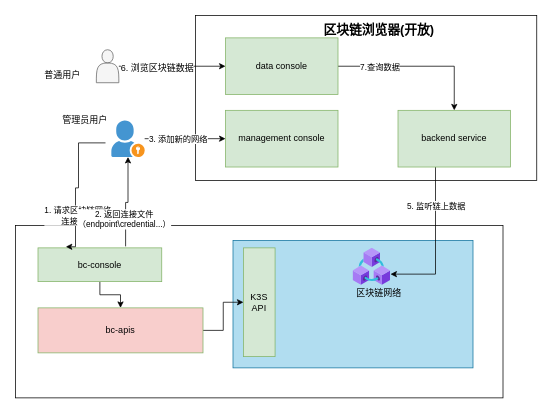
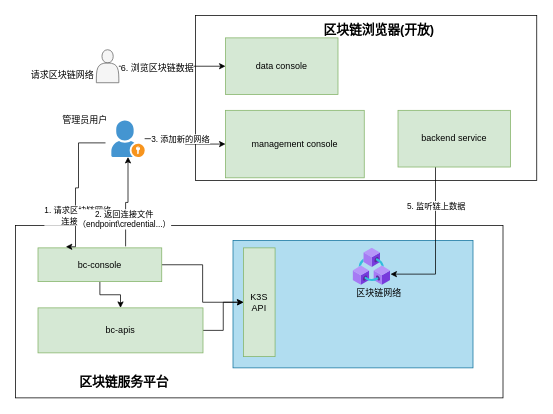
  <mxCell id="0" />
  <mxCell id="1" parent="0" />
  <mxCell id="2" value="" style="rounded=0;whiteSpace=wrap;html=1;" vertex="1" parent="1"><mxGeometry x="20" y="300" width="650" height="230" as="geometry" /></mxCell>
  <mxCell id="3" value="" style="rounded=0;whiteSpace=wrap;html=1;fillColor=#b1ddf0;strokeColor=#10739e;" vertex="1" parent="1"><mxGeometry x="310" y="320" width="320" height="170" as="geometry" /></mxCell>
  <mxCell id="4" value="" style="rounded=0;whiteSpace=wrap;html=1;" vertex="1" parent="1"><mxGeometry x="260" y="20" width="455" height="220" as="geometry" /></mxCell>
- <mxCell id="5" value="management console" style="rounded=0;whiteSpace=wrap;html=1;fillColor=#d5e8d4;strokeColor=#82b366;" vertex="1" parent="1"><mxGeometry x="300" y="146.6" width="150" height="75.6" as="geometry" /></mxCell>
+ <mxCell id="5" value="management console" style="rounded=0;whiteSpace=wrap;html=1;fillColor=#d5e8d4;strokeColor=#82b366;" vertex="1" parent="1"><mxGeometry x="300" y="146.6" width="185" height="90" as="geometry" /></mxCell>
+ <mxCell id="6" style="edgeStyle=orthogonalEdgeStyle;rounded=0;html=1;fontSize=12;entryX=0;entryY=0.5;entryDx=0;entryDy=0;" edge="1" parent="1" source="8" target="33"><mxGeometry relative="1" as="geometry" /></mxCell>
  <mxCell id="7" style="edgeStyle=orthogonalEdgeStyle;rounded=0;html=1;entryX=0.5;entryY=0;entryDx=0;entryDy=0;fontSize=12;" edge="1" parent="1" source="8" target="32"><mxGeometry relative="1" as="geometry" /></mxCell>
  <mxCell id="8" value="bc-console" style="rounded=0;whiteSpace=wrap;html=1;fillColor=#d5e8d4;strokeColor=#82b366;" vertex="1" parent="1"><mxGeometry x="50" y="330" width="165" height="45" as="geometry" /></mxCell>
  <mxCell id="9" value="" style="edgeStyle=orthogonalEdgeStyle;html=1;rounded=0;entryX=0.225;entryY=-0.033;entryDx=0;entryDy=0;entryPerimeter=0;" edge="1" parent="1" target="8"><mxGeometry relative="1" as="geometry"><mxPoint x="140" y="190" as="sourcePoint" /><mxPoint x="110" y="260" as="targetPoint" /><Array as="points"><mxPoint x="104" y="190" /><mxPoint x="104" y="250" /><mxPoint x="100" y="250" /></Array></mxGeometry></mxCell>
  <mxCell id="10" value="1. 请求区块链网络&lt;br&gt;连接文件" style="edgeLabel;html=1;align=center;verticalAlign=middle;resizable=0;points=[];" vertex="1" connectable="0" parent="9"><mxGeometry x="0.424" y="2" relative="1" as="geometry"><mxPoint as="offset" /></mxGeometry></mxCell>
  <mxCell id="11" style="edgeStyle=orthogonalEdgeStyle;rounded=0;html=1;" edge="1" parent="1" source="13" target="5"><mxGeometry relative="1" as="geometry" /></mxCell>
  <mxCell id="12" value="3. 添加新的网络" style="edgeLabel;html=1;align=center;verticalAlign=middle;resizable=0;points=[];" vertex="1" connectable="0" parent="11"><mxGeometry x="-0.187" relative="1" as="geometry"><mxPoint as="offset" /></mxGeometry></mxCell>
  <mxCell id="13" value="" style="shadow=0;dashed=0;html=1;strokeColor=none;fillColor=#4495D1;labelPosition=center;verticalLabelPosition=bottom;verticalAlign=top;align=center;outlineConnect=0;shape=mxgraph.veeam.portal_admin;" vertex="1" parent="1"><mxGeometry x="147.8" y="160" width="44.4" height="48.8" as="geometry" /></mxCell>
  <mxCell id="14" value="" style="endArrow=classic;html=1;rounded=0;exitX=0.708;exitY=-0.044;exitDx=0;exitDy=0;exitPerimeter=0;edgeStyle=orthogonalEdgeStyle;" edge="1" parent="1" source="8" target="13"><mxGeometry width="50" height="50" relative="1" as="geometry"><mxPoint x="240" y="210" as="sourcePoint" /><mxPoint x="290" y="160" as="targetPoint" /></mxGeometry></mxCell>
  <mxCell id="15" value="2. 返回连接文件&lt;br&gt;（endpoint\credential...）" style="edgeLabel;html=1;align=center;verticalAlign=middle;resizable=0;points=[];" vertex="1" connectable="0" parent="14"><mxGeometry x="-0.389" y="2" relative="1" as="geometry"><mxPoint as="offset" /></mxGeometry></mxCell>
- <mxCell id="16" style="edgeStyle=orthogonalEdgeStyle;rounded=0;html=1;" edge="1" parent="1" source="18" target="23"><mxGeometry relative="1" as="geometry" /></mxCell>
- <mxCell id="17" value="7.查询数据" style="edgeLabel;html=1;align=center;verticalAlign=middle;resizable=0;points=[];" vertex="1" connectable="0" parent="16"><mxGeometry x="-0.485" y="-1" relative="1" as="geometry"><mxPoint as="offset" /></mxGeometry></mxCell>
  <mxCell id="18" value="data console" style="rounded=0;whiteSpace=wrap;html=1;fillColor=#d5e8d4;strokeColor=#82b366;" vertex="1" parent="1"><mxGeometry x="300" y="50" width="150" height="75.6" as="geometry" /></mxCell>
  <mxCell id="19" value="" style="aspect=fixed;html=1;points=[];align=center;image;fontSize=12;image=img/lib/azure2/blockchain/Azure_Blockchain_Service.svg;" vertex="1" parent="1"><mxGeometry x="470" y="330" width="50" height="50" as="geometry" /></mxCell>
  <mxCell id="20" value="区块链网络" style="text;strokeColor=none;align=center;fillColor=none;html=1;verticalAlign=middle;whiteSpace=wrap;rounded=0;" vertex="1" parent="1"><mxGeometry x="450" y="385" width="110" height="10" as="geometry" /></mxCell>
  <mxCell id="21" style="edgeStyle=orthogonalEdgeStyle;rounded=0;html=1;" edge="1" parent="1" source="23" target="19"><mxGeometry relative="1" as="geometry"><Array as="points"><mxPoint x="580" y="365" /></Array></mxGeometry></mxCell>
  <mxCell id="22" value="5. 监听链上数据" style="edgeLabel;html=1;align=center;verticalAlign=middle;resizable=0;points=[];" vertex="1" connectable="0" parent="21"><mxGeometry x="-0.499" relative="1" as="geometry"><mxPoint as="offset" /></mxGeometry></mxCell>
  <mxCell id="23" value="backend service" style="rounded=0;whiteSpace=wrap;html=1;fillColor=#d5e8d4;strokeColor=#82b366;" vertex="1" parent="1"><mxGeometry x="530" y="146.6" width="150" height="75.6" as="geometry" /></mxCell>
  <mxCell id="24" style="edgeStyle=orthogonalEdgeStyle;rounded=0;html=1;entryX=0;entryY=0.5;entryDx=0;entryDy=0;fontSize=17;" edge="1" parent="1" source="26" target="18"><mxGeometry relative="1" as="geometry" /></mxCell>
  <mxCell id="25" value="6. 浏览区块链数据" style="edgeLabel;html=1;align=center;verticalAlign=middle;resizable=0;points=[];fontSize=12;" vertex="1" connectable="0" parent="24"><mxGeometry x="-0.277" y="-2" relative="1" as="geometry"><mxPoint as="offset" /></mxGeometry></mxCell>
  <mxCell id="26" value="" style="shape=actor;whiteSpace=wrap;html=1;fillColor=#f5f5f5;fontColor=#333333;strokeColor=#666666;" vertex="1" parent="1"><mxGeometry x="127.8" y="65.8" width="30" height="44" as="geometry" /></mxCell>
+ <mxCell id="27" value="区块链服务平台" style="text;strokeColor=none;align=center;fillColor=none;html=1;verticalAlign=middle;whiteSpace=wrap;rounded=0;fontStyle=1;fontSize=17;" vertex="1" parent="1"><mxGeometry x="40" y="490" width="250" height="40" as="geometry" /></mxCell>
  <mxCell id="28" value="区块链浏览器(开放)" style="text;strokeColor=none;align=center;fillColor=none;html=1;verticalAlign=middle;whiteSpace=wrap;rounded=0;fontStyle=1;fontSize=17;" vertex="1" parent="1"><mxGeometry x="380" y="20" width="250" height="40" as="geometry" /></mxCell>
- <mxCell id="29" value="普通用户" style="text;strokeColor=none;align=center;fillColor=none;html=1;verticalAlign=middle;whiteSpace=wrap;rounded=0;fontSize=12;" vertex="1" parent="1"><mxGeometry x="37.8" y="80" width="90" height="40" as="geometry" /></mxCell>
+ <mxCell id="29" value="请求区块链网络" style="text;strokeColor=none;align=center;fillColor=none;html=1;verticalAlign=middle;whiteSpace=wrap;rounded=0;fontSize=12;" vertex="1" parent="1"><mxGeometry x="37.8" y="80" width="90" height="40" as="geometry" /></mxCell>
  <mxCell id="30" value="管理员用户" style="text;strokeColor=none;align=center;fillColor=none;html=1;verticalAlign=middle;whiteSpace=wrap;rounded=0;fontSize=12;" vertex="1" parent="1"><mxGeometry x="67.8" y="140" width="90" height="40" as="geometry" /></mxCell>
  <mxCell id="31" style="edgeStyle=orthogonalEdgeStyle;rounded=0;html=1;fontSize=12;entryX=0;entryY=0.5;entryDx=0;entryDy=0;" edge="1" parent="1" source="32" target="33"><mxGeometry relative="1" as="geometry" /></mxCell>
- <mxCell id="32" value="bc-apis" style="rounded=0;whiteSpace=wrap;html=1;fillColor=#f8cecc;strokeColor=#82b366;" vertex="1" parent="1"><mxGeometry x="50" y="410" width="220" height="60" as="geometry" /></mxCell>
+ <mxCell id="32" value="bc-apis" style="rounded=0;whiteSpace=wrap;html=1;fillColor=#d5e8d4;strokeColor=#82b366;" vertex="1" parent="1"><mxGeometry x="50" y="410" width="220" height="60" as="geometry" /></mxCell>
  <mxCell id="33" value="K3S&lt;br&gt;API" style="rounded=0;whiteSpace=wrap;html=1;fillColor=#d5e8d4;strokeColor=#82b366;" vertex="1" parent="1"><mxGeometry x="323.9" y="330" width="42.2" height="145" as="geometry" /></mxCell>
